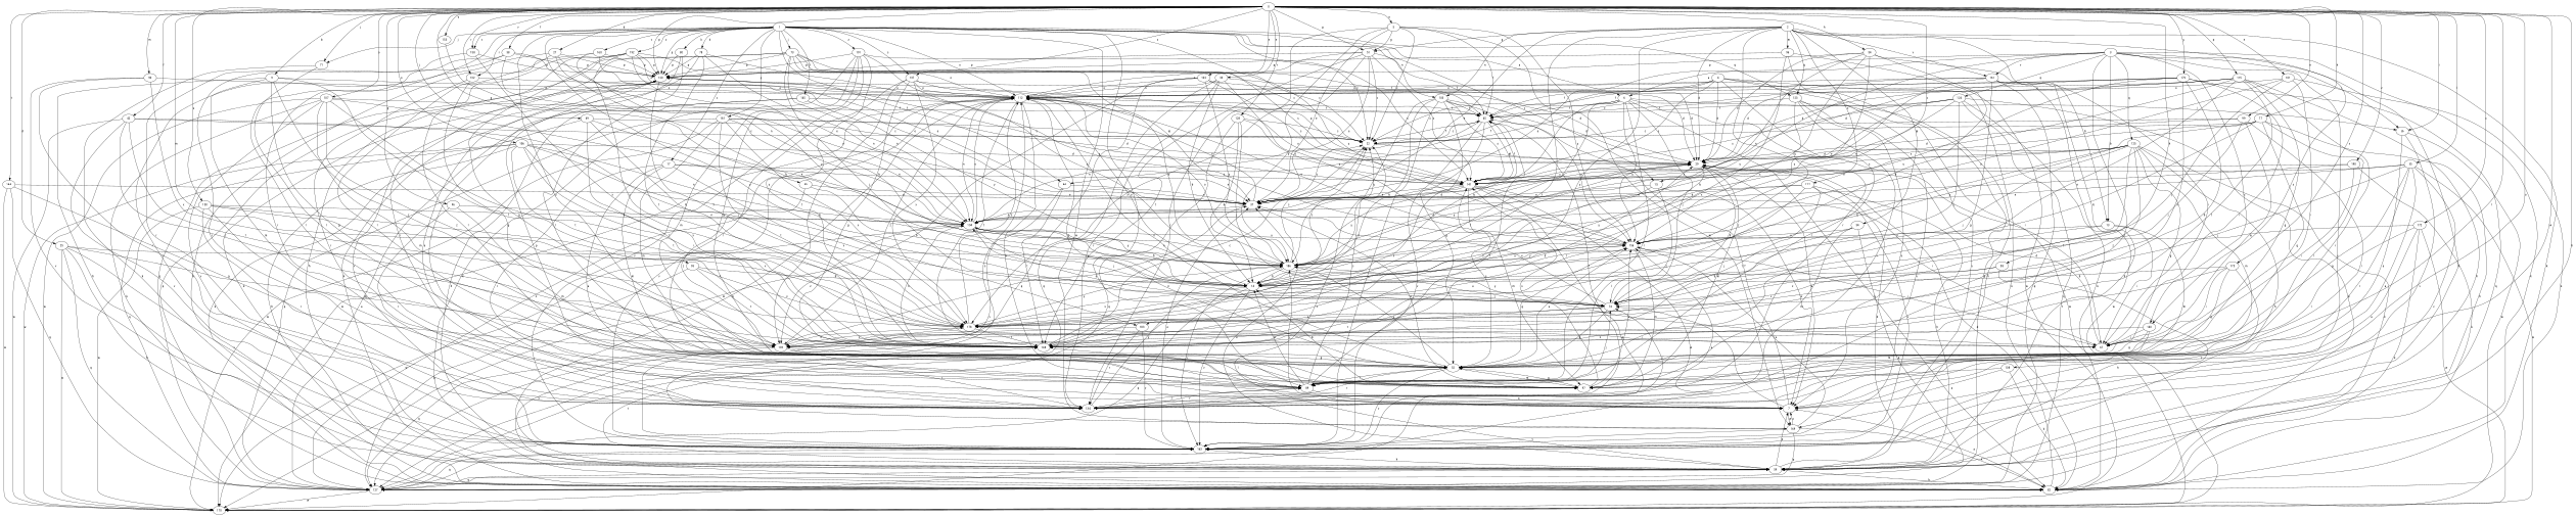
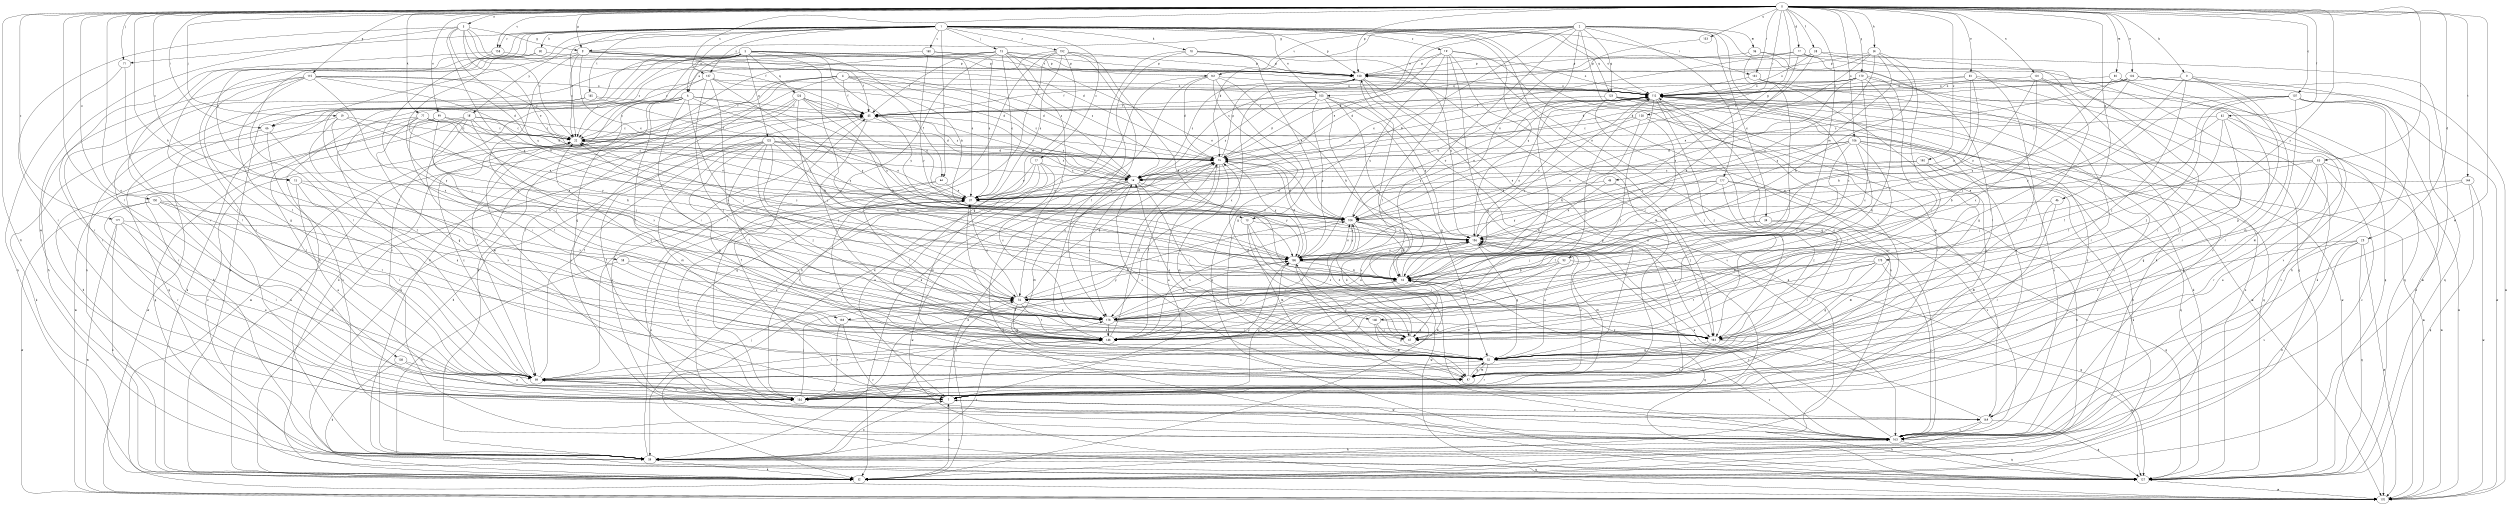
  strict digraph {
    fontname="Roboto Condensed"
    node [fontname="Roboto Condensed"]
    edge [fontname="Roboto Condensed"]
    0
    5
    9
    15
    25
    27
    33
    38
    42
    46
    49
    51
    54
    58
    59
    66
    69
    71
    77
    85
    89
    90
    93
    99
    101
    102
    106
    107
    108
    115
    120
    128
    132
    137
    144
    150
    153
    158
    169
    172
    175
    179
    190
    22
    134
    156
    29
    37
    186
    45
    112
    193
    148
    52
    97
    7
    178
    163
    127
    170
    14
    104
    141
    67
    82
    74
    1
    6
    17
    44
    73
    78
    80
    103
    123
    145
    160
    181
    183
    191
    192
    2
    13
    34
    96
    140
    161
    177
    3
    124
    125
    4
    0 -> 5 [label=a]
    0 -> 9 [label=b]
    0 -> 15 [label=c]
    0 -> 25 [label=d]
    0 -> 27 [label=d]
    0 -> 33 [label=e]
    0 -> 38 [label=f]
    0 -> 42 [label=f]
    0 -> 46 [label=g]
    0 -> 49 [label=g]
    0 -> 51 [label=g]
    0 -> 54 [label=h]
    0 -> 58 [label=h]
    0 -> 59 [label=h]
    0 -> 66 [label=i]
    0 -> 69 [label=j]
    0 -> 71 [label=j]
    0 -> 77 [label=k]
    0 -> 85 [label=l]
    0 -> 89 [label=l]
    0 -> 90 [label=m]
    0 -> 93 [label=m]
    0 -> 99 [label=n]
    0 -> 101 [label=n]
    0 -> 102 [label=n]
    0 -> 106 [label=o]
    0 -> 107 [label=o]
    0 -> 108 [label=o]
    0 -> 115 [label=p]
    0 -> 120 [label=p]
    0 -> 128 [label=r]
    0 -> 132 [label=r]
    0 -> 137 [label=s]
    0 -> 144 [label=t]
    0 -> 150 [label=u]
    0 -> 153 [label=u]
    0 -> 158 [label=v]
    0 -> 169 [label=w]
    0 -> 172 [label=x]
    0 -> 175 [label=x]
    0 -> 179 [label=y]
    0 -> 190 [label=z]
    5 -> 51 [label=g]
    5 -> 169 [label=w]
    5 -> 22 [label=c]
    5 -> 134 [label=r]
    5 -> 156 [label=u]
+   5 -> 29 [label=d]
    5 -> 37 [label=e]
    5 -> 186 [label=y]
    5 -> 45 [label=f]
    9 -> 59 [label=h]
    9 -> 112 [label=o]
    9 -> 193 [label=z]
    9 -> 148 [label=t]
    9 -> 52 [label=g]
    9 -> 97 [label=m]
    15 -> 89 [label=l]
    15 -> 37 [label=e]
    15 -> 7 [label=a]
    15 -> 178 [label=x]
    25 -> 59 [label=h]
    25 -> 186 [label=y]
    25 -> 193 [label=z]
    25 -> 163 [label=v]
    25 -> 127 [label=q]
    25 -> 170 [label=w]
    27 -> 89 [label=l]
    27 -> 120 [label=p]
    27 -> 37 [label=e]
    27 -> 163 [label=v]
    27 -> 14 [label=b]
    33 -> 134 [label=r]
    33 -> 156 [label=u]
    33 -> 29 [label=d]
    33 -> 112 [label=o]
    33 -> 127 [label=q]
    33 -> 14 [label=b]
    38 -> 89 [label=l]
    38 -> 120 [label=p]
    38 -> 134 [label=r]
    38 -> 112 [label=o]
    38 -> 104 [label=n]
    42 -> 22 [label=c]
    42 -> 193 [label=z]
    42 -> 148 [label=t]
    42 -> 163 [label=v]
    42 -> 170 [label=w]
    42 -> 14 [label=b]
    46 -> 134 [label=r]
    46 -> 97 [label=m]
    46 -> 104 [label=n]
    49 -> 37 [label=e]
    49 -> 193 [label=z]
    49 -> 14 [label=b]
    51 -> 120 [label=p]
    51 -> 22 [label=c]
    51 -> 37 [label=e]
    51 -> 45 [label=f]
    51 -> 112 [label=o]
    51 -> 148 [label=t]
    51 -> 178 [label=x]
    51 -> 141 [label=s]
    54 -> 120 [label=p]
    54 -> 156 [label=u]
    54 -> 29 [label=d]
    54 -> 186 [label=y]
    54 -> 14 [label=b]
    54 -> 104 [label=n]
    54 -> 67 [label=i]
    58 -> 59 [label=h]
    58 -> 178 [label=x]
    58 -> 14 [label=b]
    59 -> 22 [label=c]
    59 -> 29 [label=d]
    59 -> 37 [label=e]
    59 -> 148 [label=t]
    59 -> 7 [label=a]
    59 -> 178 [label=x]
    59 -> 127 [label=q]
    59 -> 82 [label=k]
    66 -> 7 [label=a]
    66 -> 163 [label=v]
    66 -> 170 [label=w]
    69 -> 22 [label=c]
    69 -> 148 [label=t]
    69 -> 104 [label=n]
    69 -> 82 [label=k]
    69 -> 74 [label=j]
    71 -> 89 [label=l]
    71 -> 82 [label=k]
    77 -> 59 [label=h]
    77 -> 89 [label=l]
    77 -> 22 [label=c]
    77 -> 186 [label=y]
    77 -> 52 [label=g]
    77 -> 14 [label=b]
    77 -> 141 [label=s]
    85 -> 134 [label=r]
    85 -> 52 [label=g]
    85 -> 7 [label=a]
    85 -> 163 [label=v]
    85 -> 170 [label=w]
    85 -> 104 [label=n]
    85 -> 141 [label=s]
    85 -> 74 [label=j]
    89 -> 22 [label=c]
    89 -> 134 [label=r]
    89 -> 45 [label=f]
    89 -> 7 [label=a]
    89 -> 14 [label=b]
    89 -> 74 [label=j]
    90 -> 134 [label=r]
    90 -> 112 [label=o]
    90 -> 178 [label=x]
    90 -> 163 [label=v]
    93 -> 148 [label=t]
    93 -> 178 [label=x]
    93 -> 127 [label=q]
    93 -> 14 [label=b]
    99 -> 22 [label=c]
    99 -> 134 [label=r]
    99 -> 29 [label=d]
    99 -> 67 [label=i]
    99 -> 74 [label=j]
    101 -> 156 [label=u]
    101 -> 112 [label=o]
    101 -> 67 [label=i]
    101 -> 82 [label=k]
    101 -> 74 [label=j]
    102 -> 29 [label=d]
    102 -> 186 [label=y]
    102 -> 112 [label=o]
    102 -> 127 [label=q]
    102 -> 170 [label=w]
    102 -> 141 [label=s]
    106 -> 59 [label=h]
    106 -> 29 [label=d]
    106 -> 148 [label=t]
    106 -> 178 [label=x]
    106 -> 127 [label=q]
    106 -> 170 [label=w]
    106 -> 14 [label=b]
    106 -> 104 [label=n]
    106 -> 67 [label=i]
    107 -> 186 [label=y]
    107 -> 45 [label=f]
    107 -> 193 [label=z]
    107 -> 148 [label=t]
    107 -> 97 [label=m]
    107 -> 163 [label=v]
    107 -> 170 [label=w]
    107 -> 82 [label=k]
    108 -> 89 [label=l]
    108 -> 7 [label=a]
    108 -> 82 [label=k]
    115 -> 59 [label=h]
    115 -> 22 [label=c]
    115 -> 134 [label=r]
    115 -> 29 [label=d]
    115 -> 112 [label=o]
    115 -> 148 [label=t]
    115 -> 52 [label=g]
    115 -> 104 [label=n]
    115 -> 74 [label=j]
    120 -> 112 [label=o]
    120 -> 7 [label=a]
    120 -> 178 [label=x]
    120 -> 163 [label=v]
    120 -> 141 [label=s]
    120 -> 82 [label=k]
    128 -> 22 [label=c]
    128 -> 127 [label=q]
    128 -> 14 [label=b]
    128 -> 141 [label=s]
    128 -> 74 [label=j]
    132 -> 134 [label=r]
    132 -> 112 [label=o]
    132 -> 52 [label=g]
    137 -> 89 [label=l]
    137 -> 29 [label=d]
    137 -> 186 [label=y]
    137 -> 112 [label=o]
    137 -> 193 [label=z]
    137 -> 52 [label=g]
    137 -> 178 [label=x]
    144 -> 37 [label=e]
    144 -> 52 [label=g]
    144 -> 127 [label=q]
    144 -> 170 [label=w]
    150 -> 134 [label=r]
    150 -> 148 [label=t]
    150 -> 7 [label=a]
    150 -> 178 [label=x]
    150 -> 170 [label=w]
    150 -> 104 [label=n]
    153 -> 104 [label=n]
    158 -> 120 [label=p]
    158 -> 134 [label=r]
    158 -> 178 [label=x]
    169 -> 156 [label=u]
    169 -> 112 [label=o]
    169 -> 7 [label=a]
    169 -> 163 [label=v]
    169 -> 127 [label=q]
    169 -> 82 [label=k]
    172 -> 89 [label=l]
    172 -> 156 [label=u]
    172 -> 7 [label=a]
    172 -> 170 [label=w]
    172 -> 82 [label=k]
    175 -> 148 [label=t]
    175 -> 52 [label=g]
    175 -> 163 [label=v]
    175 -> 14 [label=b]
    175 -> 67 [label=i]
    179 -> 156 [label=u]
    179 -> 29 [label=d]
    179 -> 45 [label=f]
    179 -> 112 [label=o]
    179 -> 148 [label=b]
    179 -> 178 [label=x]
    179 -> 127 [label=q]
    179 -> 67 [label=i]
    190 -> 37 [label=e]
    190 -> 141 [label=s]
    190 -> 67 [label=i]
    190 -> 82 [label=k]
    22 -> 29 [label=d]
    22 -> 45 [label=f]
    134 -> 89 [label=l]
    134 -> 186 [label=y]
    134 -> 45 [label=f]
    134 -> 74 [label=j]
    156 -> 186 [label=y]
    156 -> 112 [label=o]
    156 -> 52 [label=g]
    156 -> 97 [label=m]
    156 -> 67 [label=i]
    29 -> 120 [label=p]
    29 -> 186 [label=y]
    29 -> 148 [label=t]
    29 -> 97 [label=m]
    29 -> 7 [label=a]
    29 -> 141 [label=s]
    37 -> 22 [label=c]
    37 -> 112 [label=o]
    37 -> 104 [label=n]
    186 -> 22 [label=c]
    186 -> 156 [label=u]
    186 -> 29 [label=d]
    186 -> 112 [label=o]
    186 -> 163 [label=v]
    186 -> 14 [label=b]
    186 -> 104 [label=n]
    45 -> 22 [label=c]
    45 -> 148 [label=t]
    45 -> 163 [label=v]
    45 -> 104 [label=n]
    45 -> 141 [label=s]
    112 -> 45 [label=f]
    112 -> 193 [label=z]
    112 -> 148 [label=t]
    112 -> 52 [label=g]
    112 -> 7 [label=a]
    112 -> 163 [label=v]
    112 -> 170 [label=w]
    112 -> 104 [label=n]
    112 -> 82 [label=k]
    193 -> 134 [label=r]
    193 -> 37 [label=e]
    193 -> 52 [label=g]
    193 -> 127 [label=q]
    148 -> 89 [label=l]
    148 -> 22 [label=c]
    148 -> 29 [label=d]
    148 -> 104 [label=n]
    52 -> 89 [label=l]
    52 -> 134 [label=r]
    52 -> 156 [label=u]
    52 -> 186 [label=y]
    52 -> 112 [label=o]
    52 -> 97 [label=m]
    52 -> 163 [label=v]
    52 -> 141 [label=s]
    97 -> 156 [label=u]
    97 -> 37 [label=e]
    97 -> 52 [label=g]
    97 -> 14 [label=b]
    97 -> 141 [label=s]
    7 -> 120 [label=p]
    7 -> 169 [label=w]
    7 -> 186 [label=y]
    7 -> 45 [label=f]
    7 -> 74 [label=j]
    178 -> 156 [label=u]
    178 -> 186 [label=y]
    178 -> 112 [label=o]
    178 -> 193 [label=z]
    178 -> 148 [label=t]
    178 -> 67 [label=i]
    163 -> 59 [label=h]
    163 -> 156 [label=u]
    163 -> 37 [label=e]
    163 -> 127 [label=q]
    127 -> 120 [label=p]
    127 -> 112 [label=o]
    127 -> 170 [label=w]
    14 -> 22 [label=c]
    14 -> 112 [label=o]
    14 -> 178 [label=x]
    14 -> 163 [label=v]
    14 -> 127 [label=q]
    14 -> 74 [label=j]
    104 -> 156 [label=u]
    104 -> 29 [label=d]
    104 -> 186 [label=y]
    104 -> 112 [label=o]
    104 -> 193 [label=z]
    104 -> 170 [label=w]
    104 -> 14 [label=b]
    104 -> 74 [label=j]
    141 -> 37 [label=e]
    141 -> 186 [label=y]
    141 -> 45 [label=f]
    141 -> 112 [label=o]
    141 -> 97 [label=m]
    141 -> 178 [label=x]
    141 -> 127 [label=q]
    141 -> 170 [label=w]
    141 -> 67 [label=i]
    67 -> 29 [label=d]
    67 -> 104 [label=n]
    82 -> 29 [label=d]
    82 -> 7 [label=a]
    74 -> 29 [label=d]
    74 -> 37 [label=e]
    74 -> 186 [label=y]
    74 -> 148 [label=t]
    74 -> 52 [label=g]
    74 -> 178 [label=x]
    1 -> 15 [label=c]
    1 -> 71 [label=j]
    1 -> 89 [label=l]
    1 -> 120 [label=p]
    1 -> 132 [label=r]
    1 -> 137 [label=s]
    1 -> 158 [label=v]
    1 -> 169 [label=w]
    1 -> 22 [label=c]
    1 -> 134 [label=r]
    1 -> 156 [label=u]
    1 -> 112 [label=o]
    1 -> 193 [label=z]
    1 -> 6 [label=a]
    1 -> 17 [label=c]
    1 -> 44 [label=f]
    1 -> 73 [label=j]
    1 -> 78 [label=k]
    1 -> 80 [label=k]
    1 -> 103 [label=n]
    1 -> 123 [label=q]
    1 -> 145 [label=t]
    1 -> 160 [label=v]
    1 -> 181 [label=y]
    1 -> 183 [label=y]
    1 -> 191 [label=z]
    1 -> 192 [label=z]
    6 -> 66 [label=i]
    6 -> 89 [label=l]
    6 -> 22 [label=c]
    6 -> 156 [label=u]
    6 -> 45 [label=f]
    6 -> 148 [label=t]
    6 -> 14 [label=b]
    6 -> 67 [label=i]
    6 -> 82 [label=k]
    6 -> 74 [label=j]
    17 -> 134 [label=r]
    17 -> 37 [label=e]
    17 -> 97 [label=m]
    17 -> 7 [label=a]
    17 -> 178 [label=x]
    17 -> 141 [label=s]
    44 -> 37 [label=e]
    44 -> 148 [label=t]
    44 -> 163 [label=v]
    73 -> 59 [label=h]
    73 -> 120 [label=p]
    73 -> 22 [label=c]
    73 -> 134 [label=r]
    73 -> 37 [label=e]
    73 -> 45 [label=f]
    73 -> 112 [label=o]
    73 -> 104 [label=n]
    73 -> 141 [label=s]
    73 -> 74 [label=j]
    78 -> 120 [label=p]
    78 -> 156 [label=u]
    78 -> 148 [label=t]
    78 -> 104 [label=n]
    78 -> 82 [label=k]
    80 -> 89 [label=l]
    80 -> 120 [label=p]
    80 -> 134 [label=r]
    103 -> 156 [label=u]
    103 -> 29 [label=d]
    103 -> 186 [label=y]
    103 -> 45 [label=f]
    103 -> 52 [label=g]
    103 -> 163 [label=v]
    103 -> 14 [label=b]
    103 -> 141 [label=s]
    123 -> 134 [label=r]
    123 -> 45 [label=f]
    123 -> 193 [label=z]
    123 -> 7 [label=a]
    123 -> 163 [label=v]
    123 -> 170 [label=w]
    145 -> 59 [label=h]
    145 -> 186 [label=y]
    145 -> 45 [label=f]
    145 -> 127 [label=q]
    160 -> 120 [label=p]
    160 -> 37 [label=e]
    160 -> 186 [label=y]
    160 -> 82 [label=k]
    181 -> 22 [label=c]
    181 -> 29 [label=d]
    181 -> 148 [label=t]
    181 -> 97 [label=m]
    181 -> 178 [label=x]
    181 -> 127 [label=q]
    181 -> 170 [label=w]
    181 -> 104 [label=n]
    183 -> 134 [label=r]
    183 -> 193 [label=z]
    183 -> 163 [label=v]
    191 -> 120 [label=p]
    191 -> 186 [label=y]
    191 -> 148 [label=t]
    191 -> 52 [label=g]
    191 -> 97 [label=m]
    191 -> 163 [label=v]
    191 -> 141 [label=s]
    191 -> 82 [label=k]
    192 -> 89 [label=l]
    192 -> 120 [label=p]
    192 -> 22 [label=c]
    192 -> 37 [label=e]
    192 -> 52 [label=g]
    192 -> 178 [label=x]
    192 -> 127 [label=q]
    192 -> 14 [label=b]
    2 -> 51 [label=g]
    2 -> 134 [label=r]
    2 -> 29 [label=d]
    2 -> 37 [label=e]
    2 -> 148 [label=t]
    2 -> 82 [label=k]
    2 -> 103 [label=n]
    2 -> 123 [label=q]
    2 -> 183 [label=y]
    2 -> 13 [label=b]
    2 -> 34 [label=e]
    2 -> 96 [label=m]
    2 -> 140 [label=s]
    2 -> 161 [label=v]
    2 -> 177 [label=x]
    13 -> 156 [label=u]
    13 -> 193 [label=z]
    13 -> 97 [label=m]
    13 -> 67 [label=i]
    34 -> 156 [label=u]
    34 -> 97 [label=m]
    34 -> 127 [label=q]
    34 -> 74 [label=j]
    96 -> 120 [label=p]
    96 -> 178 [label=x]
    96 -> 127 [label=q]
    96 -> 170 [label=w]
    140 -> 193 [label=z]
    140 -> 52 [label=g]
    140 -> 97 [label=m]
    140 -> 67 [label=i]
    161 -> 59 [label=h]
    161 -> 29 [label=d]
    161 -> 112 [label=o]
    161 -> 52 [label=g]
    161 -> 127 [label=q]
    161 -> 14 [label=b]
    161 -> 82 [label=k]
    177 -> 59 [label=h]
    177 -> 37 [label=e]
    177 -> 186 [label=y]
    177 -> 193 [label=z]
    177 -> 148 [label=t]
    177 -> 163 [label=v]
    3 -> 59 [label=h]
    3 -> 66 [label=i]
    3 -> 134 [label=r]
    3 -> 37 [label=e]
    3 -> 186 [label=y]
    3 -> 163 [label=v]
    3 -> 82 [label=k]
    3 -> 6 [label=a]
    3 -> 13 [label=b]
    3 -> 140 [label=s]
    3 -> 161 [label=v]
    3 -> 124 [label=q]
    3 -> 125 [label=q]
    124 -> 37 [label=e]
    124 -> 45 [label=f]
    124 -> 127 [label=q]
    124 -> 170 [label=w]
    124 -> 14 [label=b]
    124 -> 141 [label=s]
    124 -> 82 [label=k]
    124 -> 74 [label=j]
    125 -> 59 [label=h]
    125 -> 29 [label=d]
    125 -> 37 [label=e]
    125 -> 193 [label=z]
    125 -> 148 [label=t]
    125 -> 52 [label=g]
    125 -> 97 [label=m]
    125 -> 14 [label=b]
    125 -> 141 [label=s]
    125 -> 82 [label=k]
    125 -> 74 [label=j]
    4 -> 59 [label=h]
    4 -> 89 [label=l]
    4 -> 29 [label=d]
    4 -> 45 [label=f]
    4 -> 112 [label=o]
    4 -> 163 [label=v]
    4 -> 141 [label=s]
    4 -> 82 [label=k]
    4 -> 44 [label=f]
  }
